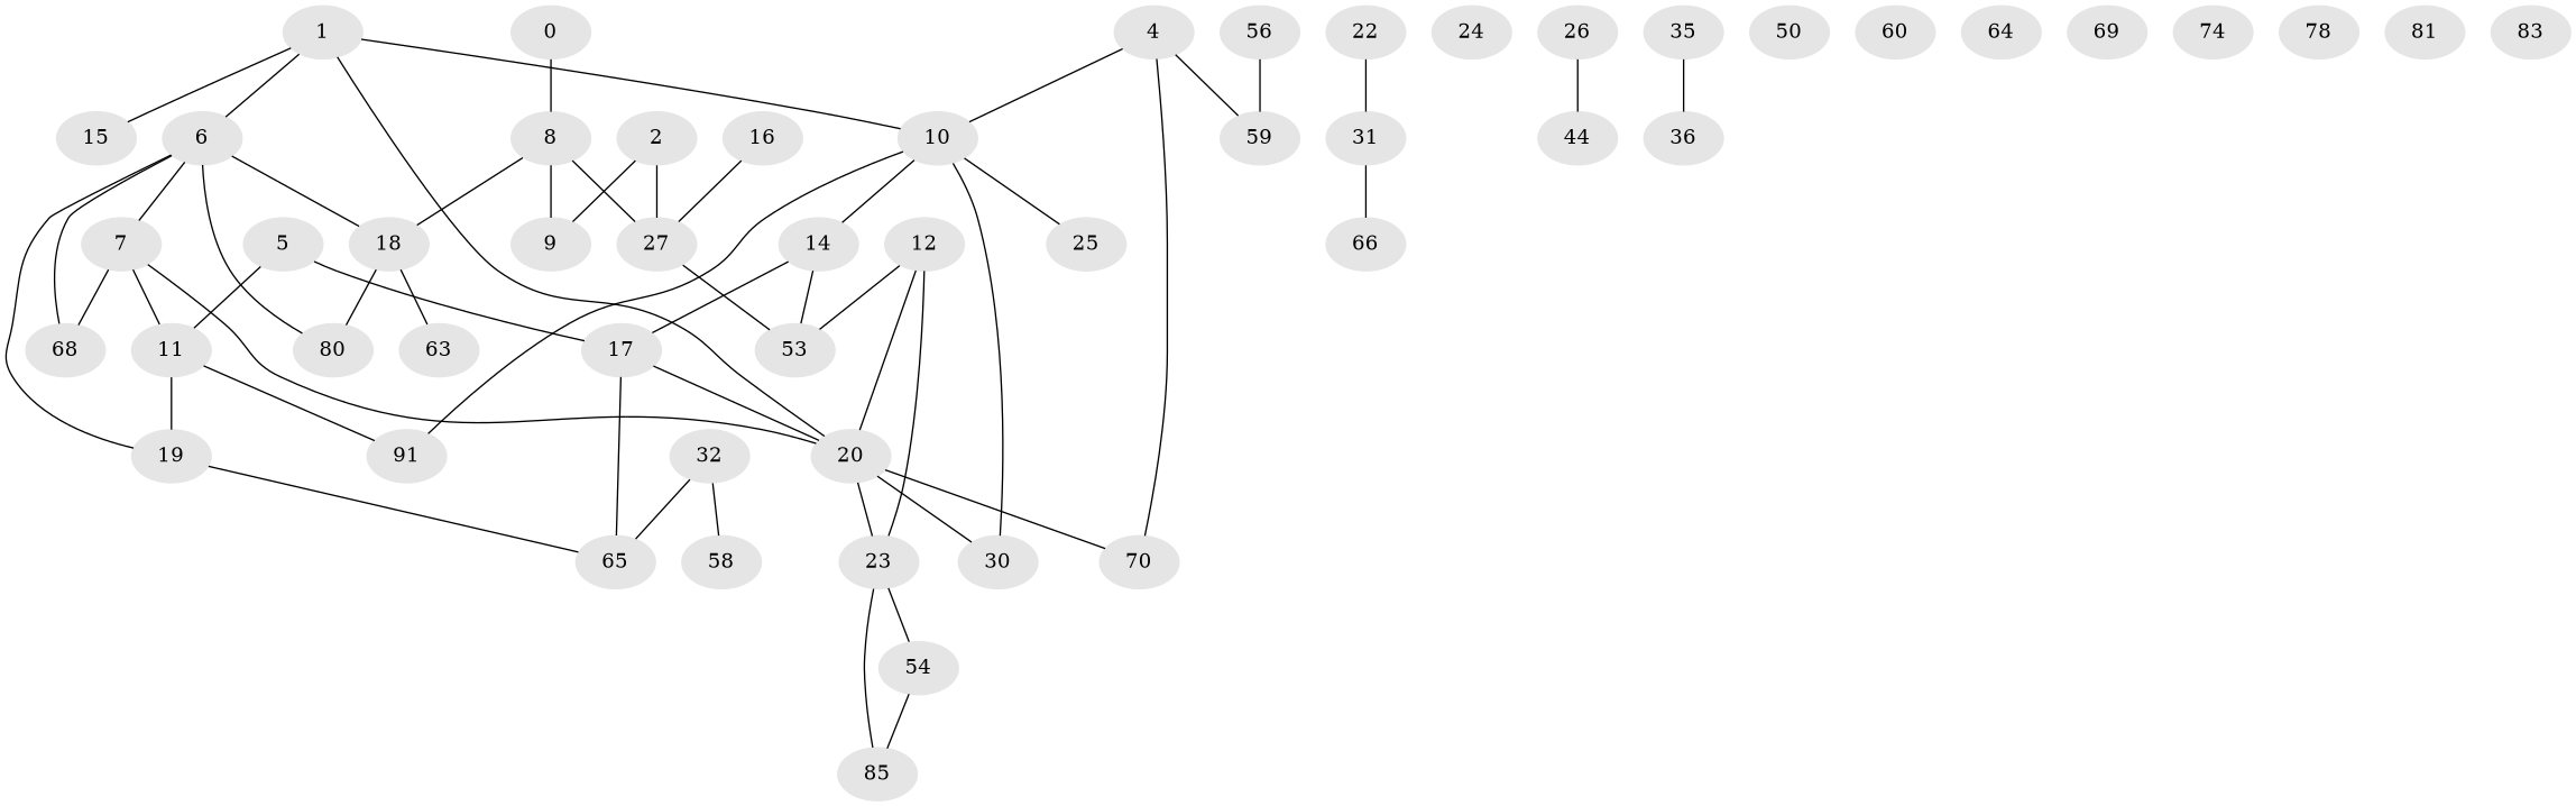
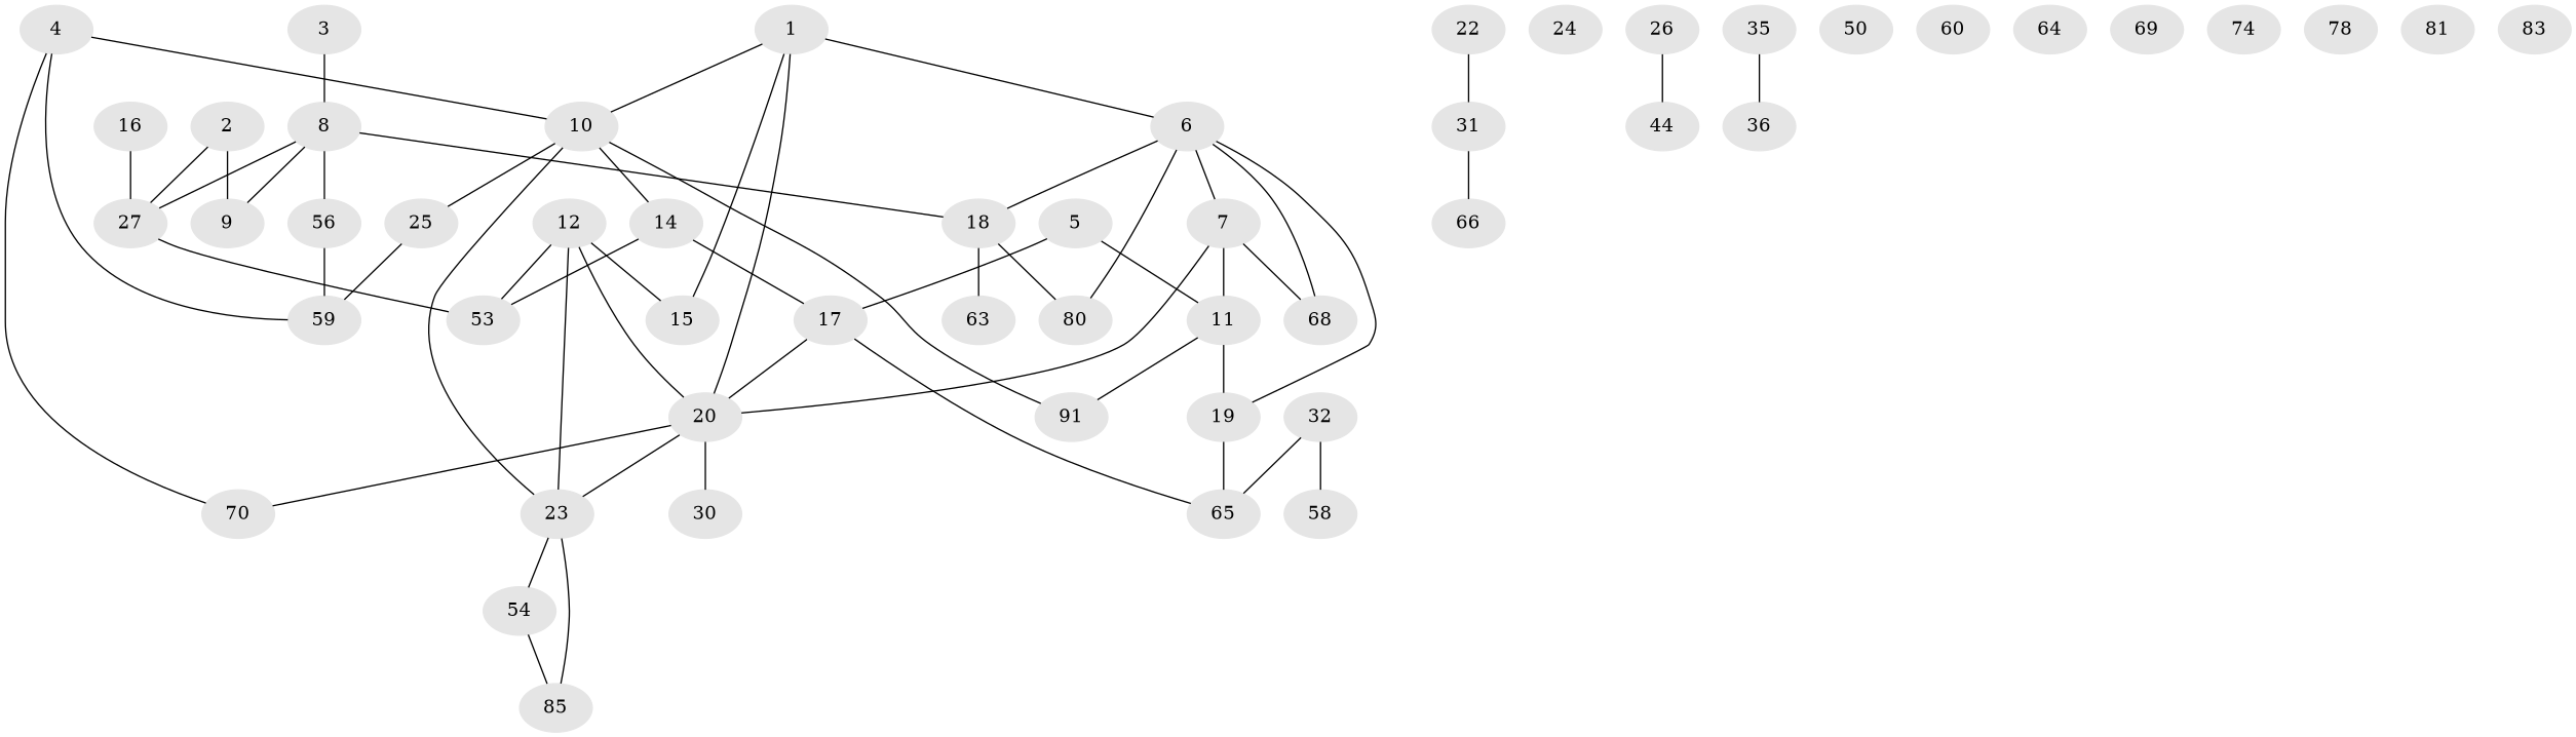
  graph {
    node [color=gray90 style=filled]
    6 [super="+68+33"]
    7
    18 [super="+42+34"]
    19 [super="+27"]
    n5 [label=68]
    n6 [label=80 super="+87"]
    1
    10 [super="+45+39+13"]
    15
    20 [super="+72"]
    14
    n12 [label=91]
    23 [super="+40"]
    25
    70
    30
    2 [super="+43"]
    9 [super="+55"]
    n19 [label=27 super="+51+48+84"]
    53 [super="+57+61"]
    8 [super="+75"]
    56
-   3 [label=0]
+   3
    4 [super="+29"]
    59
    5 [super="+47"]
    11 [super="+76+38"]
    17 [super="+73+82"]
    65
    63
    54
    85
    12 [super="+41"]
    16
    31 [super="+46"]
    66
    22
    24
    26
    44
    32 [super="+71"]
    58
    35 [super="+79"]
    36
    50
    60
    64
    69
    74
    78
    81
    83
    6 -- 7
    6 -- 18
    6 -- 19
    6 -- n5
    6 -- n6
    7 -- n5
    7 -- 20
    7 -- 11
    18 -- n6
    18 -- 63 [weight=2]
    19 -- 65
    1 -- 6
    1 -- 10
    1 -- 15
    1 -- 20
    10 -- 14
    10 -- n12
-   10 -- 30
+   10 -- 23
    10 -- 25
    20 -- 23
    20 -- 70
    20 -- 30
    14 -- 53
    14 -- 17
    23 -- 54
    23 -- 85
+   25 -- 59
    2 -- 9
    2 -- n19
    n19 -- 53
    8 -- 18
    8 -- 9
    8 -- n19
+   8 -- 56
    56 -- 59
    3 -- 8
    4 -- 10
    4 -- 70
    4 -- 59
    5 -- 11
    5 -- 17
    11 -- 19
    11 -- n12
    17 -- 20
    17 -- 65
    54 -- 85
+   12 -- 15 [weight=2]
    12 -- 20
    12 -- 23
    12 -- 53
    16 -- n19
    31 -- 66
    22 -- 31
    26 -- 44
    32 -- 65
    32 -- 58
    35 -- 36
  }
